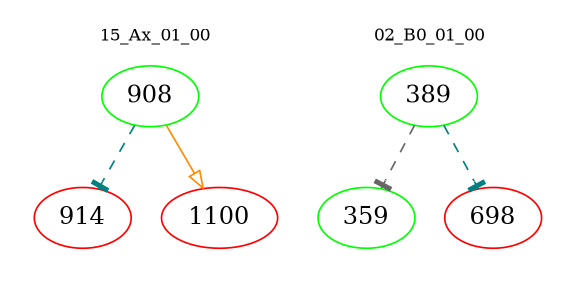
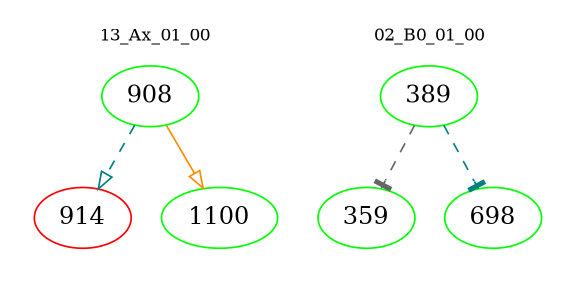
  digraph {
    fontname="DejaVu Serif"
    node [color=green fontname="DejaVu Serif"]
    edge [arrowhead=onormal color=teal fontname="DejaVu Serif" style=dashed]
    n1 [label=908]
    n2 [color=red label=914]
-   n3 [color=red label=1100]
+   n3 [label=1100]
    n4 [label=389]
    n5 [label=359]
-   n6 [color=red label=698]
+   n6 [label=698]
    subgraph cluster_1 {
      color=white
      fontsize=10
-     label="15_Ax_01_00"
+     label="13_Ax_01_00"
      n1
      n2
      n3
    }
    subgraph cluster_2 {
      color=white
      fontsize=10
      label="02_B0_01_00"
      n4
      n5
      n6
    }
-   n1 -> n2 [arrowhead=tee]
+   n1 -> n2
    n1 -> n3 [color=darkorange style=solid]
    n4 -> n5 [arrowhead=tee color=gray40]
    n4 -> n6 [arrowhead=tee]
  }
